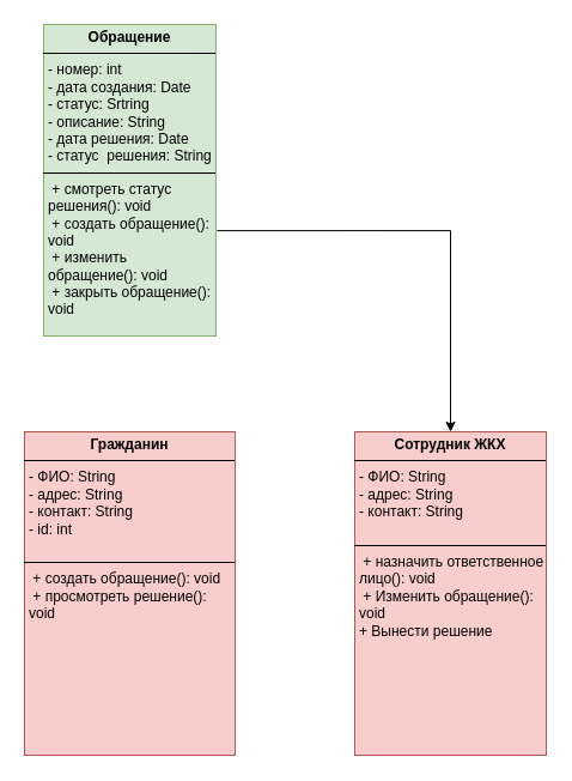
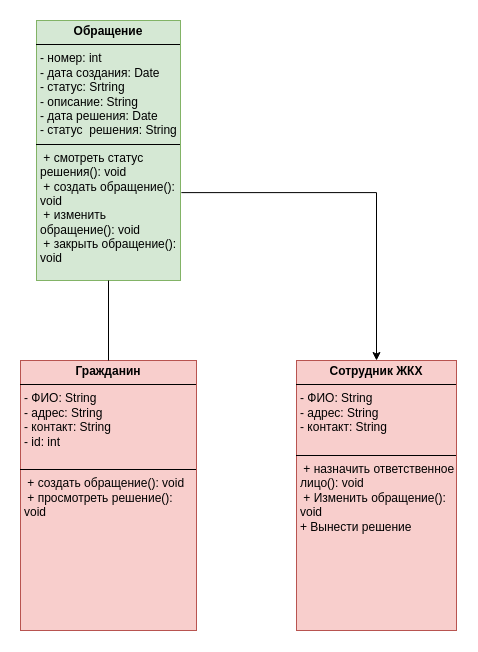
  <mxCell id="0" />
  <mxCell id="1" parent="0" />
  <mxCell id="2" value="&lt;p style=&quot;margin:0px;margin-top:4px;text-align:center;&quot;&gt;&lt;b&gt;Обращение&lt;/b&gt;&lt;/p&gt;&lt;hr size=&quot;1&quot; style=&quot;border-style:solid;&quot;&gt;&lt;p style=&quot;margin:0px;margin-left:4px;&quot;&gt;- номер: int&lt;/p&gt;&lt;p style=&quot;margin:0px;margin-left:4px;&quot;&gt;- дата создания: Date&lt;/p&gt;&lt;p style=&quot;margin:0px;margin-left:4px;&quot;&gt;- статус: Srtring&lt;/p&gt;&lt;p style=&quot;margin:0px;margin-left:4px;&quot;&gt;- описание: String&amp;nbsp;&lt;/p&gt;&lt;p style=&quot;margin:0px;margin-left:4px;&quot;&gt;- дата решения: Date&lt;/p&gt;&lt;p style=&quot;margin:0px;margin-left:4px;&quot;&gt;- статус&amp;nbsp; решения: String&lt;/p&gt;&lt;hr size=&quot;1&quot; style=&quot;border-style:solid;&quot;&gt;&lt;p style=&quot;margin:0px;margin-left:4px;&quot;&gt;&amp;nbsp;+ смотреть статус решения(): void&amp;nbsp;&lt;/p&gt;&lt;p style=&quot;margin:0px;margin-left:4px;&quot;&gt;&amp;nbsp;+ создать обращение(): void&amp;nbsp;&lt;/p&gt;&lt;p style=&quot;margin:0px;margin-left:4px;&quot;&gt;&amp;nbsp;+ изменить обращение(): void&lt;/p&gt;&lt;p style=&quot;margin:0px;margin-left:4px;&quot;&gt;&lt;span style=&quot;background-color: initial;&quot;&gt;&amp;nbsp;+ закрыть обращение(): void&amp;nbsp;&lt;/span&gt;&amp;nbsp;&lt;/p&gt;" style="verticalAlign=top;align=left;overflow=fill;html=1;whiteSpace=wrap;fillColor=#d5e8d4;strokeColor=#82b366;" vertex="1" parent="1"><mxGeometry x="36" y="20" width="144" height="260" as="geometry" /></mxCell>
  <mxCell id="3" value="&lt;p style=&quot;margin:0px;margin-top:4px;text-align:center;&quot;&gt;&lt;b&gt;Гражданин&lt;/b&gt;&lt;/p&gt;&lt;hr size=&quot;1&quot; style=&quot;border-style:solid;&quot;&gt;&lt;p style=&quot;margin:0px;margin-left:4px;&quot;&gt;&lt;span style=&quot;background-color: initial;&quot;&gt;- ФИО: String&lt;/span&gt;&lt;/p&gt;&lt;p style=&quot;margin:0px;margin-left:4px;&quot;&gt;&lt;span style=&quot;background-color: initial;&quot;&gt;- адрес: String&lt;/span&gt;&lt;/p&gt;&lt;p style=&quot;margin:0px;margin-left:4px;&quot;&gt;&lt;span style=&quot;background-color: initial;&quot;&gt;- контакт: String&lt;/span&gt;&lt;/p&gt;&lt;p style=&quot;margin:0px;margin-left:4px;&quot;&gt;&lt;span style=&quot;background-color: initial;&quot;&gt;- id: int&lt;/span&gt;&lt;/p&gt;&lt;p style=&quot;margin:0px;margin-left:4px;&quot;&gt;&lt;span style=&quot;background-color: initial;&quot;&gt;&lt;br&gt;&lt;/span&gt;&lt;/p&gt;&lt;hr size=&quot;1&quot; style=&quot;border-style:solid;&quot;&gt;&lt;p style=&quot;margin:0px;margin-left:4px;&quot;&gt;&amp;nbsp;+ создать обращение(): void&amp;nbsp;&lt;/p&gt;&lt;p style=&quot;margin:0px;margin-left:4px;&quot;&gt;&amp;nbsp;+ просмотреть решение(): void&lt;/p&gt;&lt;p style=&quot;margin:0px;margin-left:4px;&quot;&gt;&lt;span style=&quot;background-color: initial;&quot;&gt;&amp;nbsp;&amp;nbsp;&lt;/span&gt;&amp;nbsp;&lt;/p&gt;" style="verticalAlign=top;align=left;overflow=fill;html=1;whiteSpace=wrap;fillColor=#f8cecc;strokeColor=#b85450;" vertex="1" parent="1"><mxGeometry x="20" y="360" width="176" height="270" as="geometry" /></mxCell>
+ <mxCell id="4" value="" style="endArrow=none;html=1;edgeStyle=orthogonalEdgeStyle;rounded=0;exitX=0.5;exitY=1;exitDx=0;exitDy=0;entryX=0.5;entryY=0;entryDx=0;entryDy=0;" edge="1" parent="1" source="2" target="3"><mxGeometry relative="1" as="geometry"><mxPoint x="96" y="300" as="sourcePoint" /><mxPoint x="156" y="340" as="targetPoint" /><Array as="points"><mxPoint x="108" y="280" /><mxPoint x="108" y="360" /></Array></mxGeometry></mxCell>
  <mxCell id="5" value="&lt;p style=&quot;margin:0px;margin-top:4px;text-align:center;&quot;&gt;&lt;b&gt;Сотрудник ЖКХ&lt;/b&gt;&lt;/p&gt;&lt;hr size=&quot;1&quot; style=&quot;border-style:solid;&quot;&gt;&lt;p style=&quot;margin:0px;margin-left:4px;&quot;&gt;&lt;span style=&quot;background-color: initial;&quot;&gt;- ФИО: String&lt;/span&gt;&lt;/p&gt;&lt;p style=&quot;margin:0px;margin-left:4px;&quot;&gt;&lt;span style=&quot;background-color: initial;&quot;&gt;- адрес: String&lt;/span&gt;&lt;/p&gt;&lt;p style=&quot;margin:0px;margin-left:4px;&quot;&gt;&lt;span style=&quot;background-color: initial;&quot;&gt;- контакт: String&lt;/span&gt;&lt;/p&gt;&lt;p style=&quot;margin:0px;margin-left:4px;&quot;&gt;&lt;span style=&quot;background-color: initial;&quot;&gt;&lt;br&gt;&lt;/span&gt;&lt;/p&gt;&lt;hr size=&quot;1&quot; style=&quot;border-style:solid;&quot;&gt;&lt;p style=&quot;margin:0px;margin-left:4px;&quot;&gt;&amp;nbsp;+ назначить ответственное лицо(): void&amp;nbsp;&lt;/p&gt;&lt;p style=&quot;margin:0px;margin-left:4px;&quot;&gt;&amp;nbsp;+ Изменить обращение(): void&lt;/p&gt;&lt;p style=&quot;margin:0px;margin-left:4px;&quot;&gt;+ Вынести решение&lt;/p&gt;&lt;p style=&quot;margin:0px;margin-left:4px;&quot;&gt;&lt;span style=&quot;background-color: initial;&quot;&gt;&amp;nbsp;&amp;nbsp;&lt;/span&gt;&amp;nbsp;&lt;/p&gt;" style="verticalAlign=top;align=left;overflow=fill;html=1;whiteSpace=wrap;fillColor=#f8cecc;strokeColor=#b85450;" vertex="1" parent="1"><mxGeometry x="296" y="360" width="160" height="270" as="geometry" /></mxCell>
  <mxCell id="6" value="" style="endArrow=classic;html=1;edgeStyle=orthogonalEdgeStyle;rounded=0;entryX=0.5;entryY=0;entryDx=0;entryDy=0;exitX=1.006;exitY=0.662;exitDx=0;exitDy=0;exitPerimeter=0;" edge="1" parent="1" source="2" target="5"><mxGeometry relative="1" as="geometry"><mxPoint x="256" y="250" as="sourcePoint" /><mxPoint x="426" y="240" as="targetPoint" /><Array as="points"><mxPoint x="376" y="192" /></Array></mxGeometry></mxCell>
